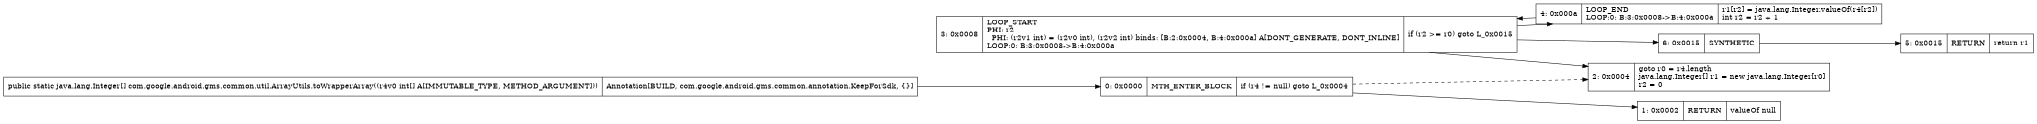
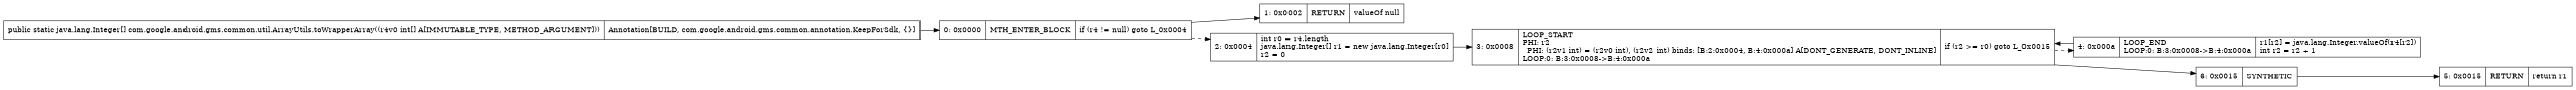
  digraph {
    rankdir=LR
    node [shape=record]
    n1 [label="{0\:\ 0x0000|MTH_ENTER_BLOCK\l|if (r4 != null) goto L_0x0004\l}"]
    n2 [label="{1\:\ 0x0002|RETURN\l|valueOf null\l}"]
-   n3 [label="{2\:\ 0x0004|goto r0 = r4.length\ljava.lang.Integer[] r1 = new java.lang.Integer[r0]\lr2 = 0\l}"]
+   n3 [label="{2\:\ 0x0004|int r0 = r4.length\ljava.lang.Integer[] r1 = new java.lang.Integer[r0]\lr2 = 0\l}"]
    n4 [label="{3\:\ 0x0008|LOOP_START\lPHI: r2 \l  PHI: (r2v1 int) = (r2v0 int), (r2v2 int) binds: [B:2:0x0004, B:4:0x000a] A[DONT_GENERATE, DONT_INLINE]\lLOOP:0: B:3:0x0008\-\>B:4:0x000a\l|if (r2 \>= r0) goto L_0x0015\l}"]
    n5 [label="{4\:\ 0x000a|LOOP_END\lLOOP:0: B:3:0x0008\-\>B:4:0x000a\l|r1[r2] = java.lang.Integer.valueOf(r4[r2])\lint r2 = r2 + 1\l}"]
    n6 [label="{6\:\ 0x0015|SYNTHETIC\l}"]
    n7 [label="{5\:\ 0x0015|RETURN\l|return r1\l}"]
    n8 [label="{public static java.lang.Integer[] com.google.android.gms.common.util.ArrayUtils.toWrapperArray((r4v0 int[] A[IMMUTABLE_TYPE, METHOD_ARGUMENT]))  | Annotation[BUILD, com.google.android.gms.common.annotation.KeepForSdk, \{\}]\l}"]
    n1 -> n2 [style=solid]
    n1 -> n3 [style=dashed]
-   n4 -> n3
-   n4 -> n5 [style=solid]
+   n3 -> n4
+   n4 -> n5 [style=dashed]
    n4 -> n6
    n5 -> n4
    n6 -> n7
    n8 -> n1
  }
